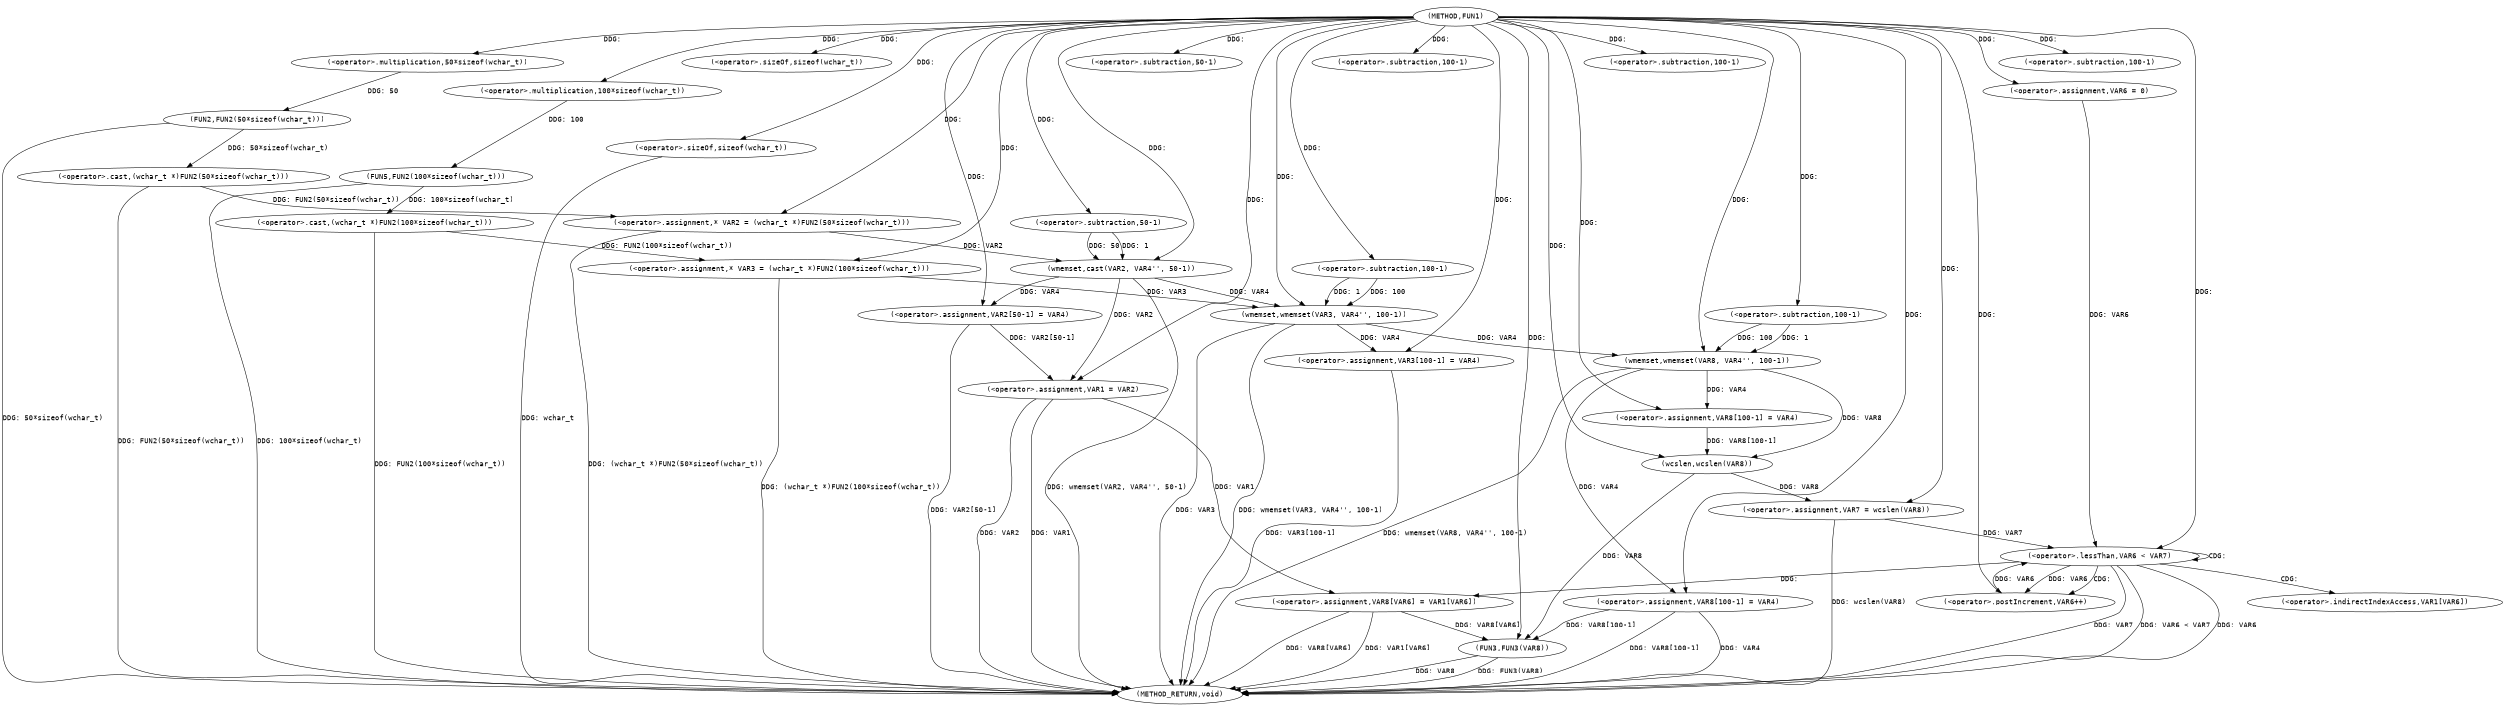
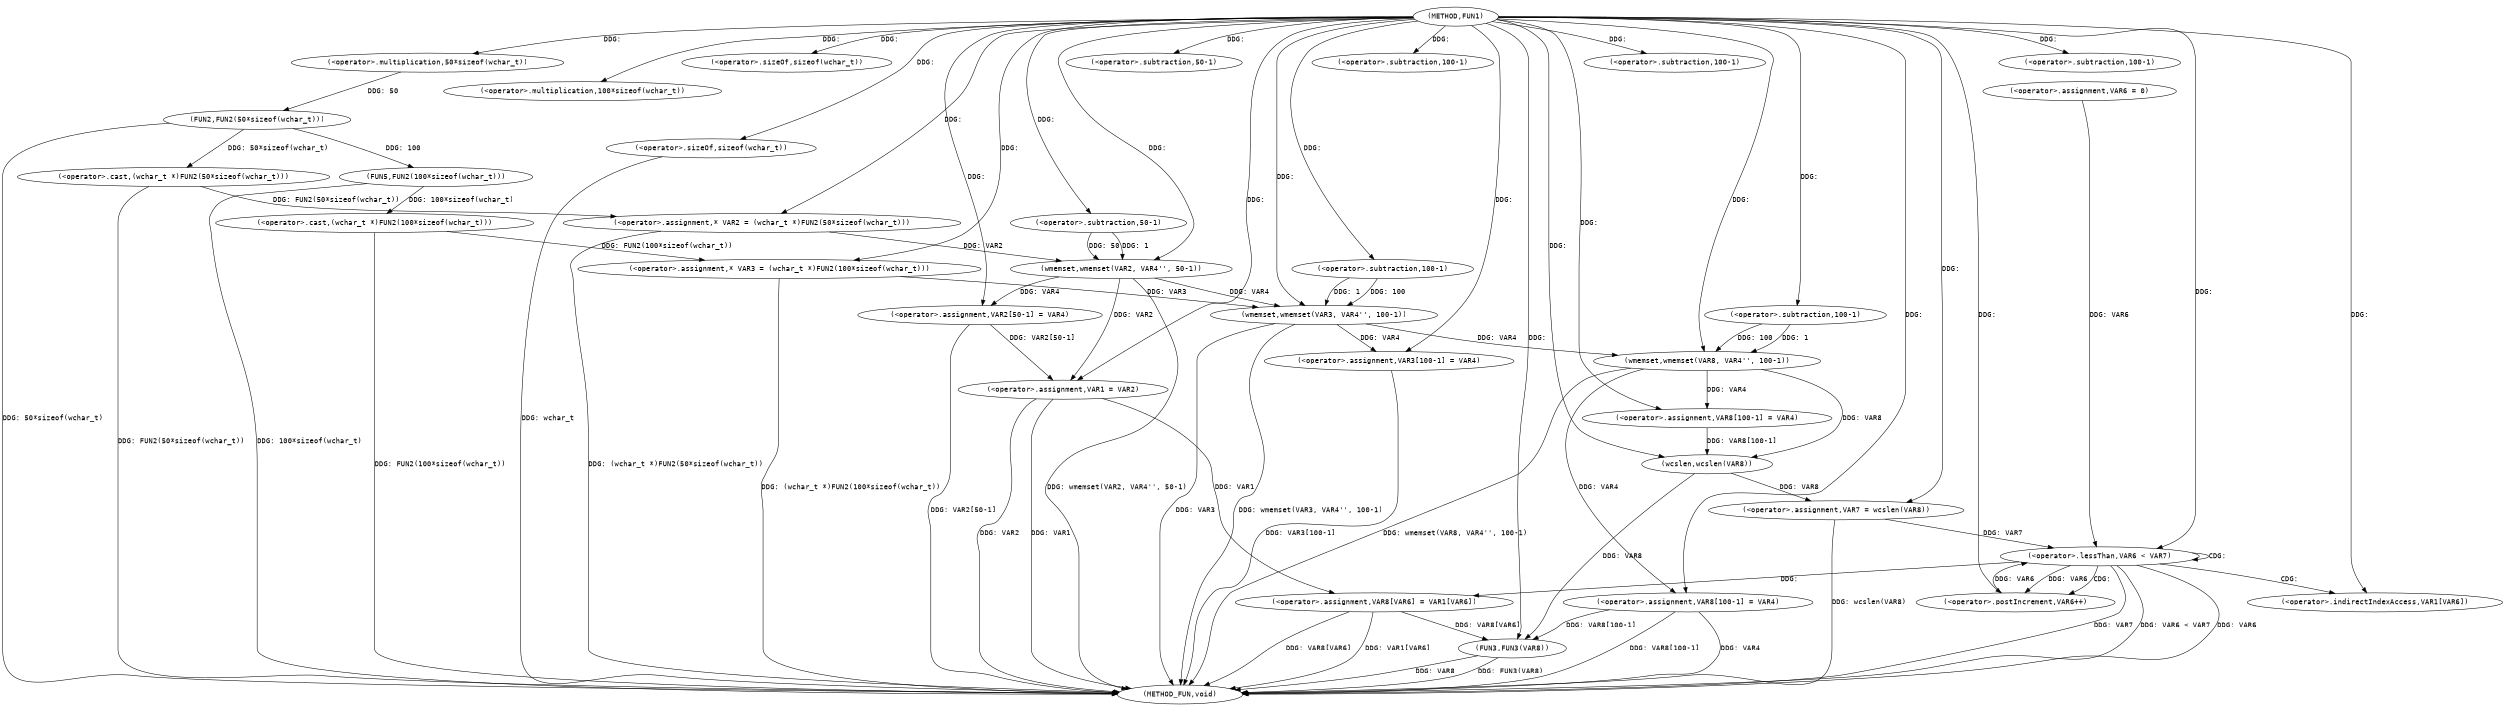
  digraph {
    fontname="DejaVu Sans Mono"
    node [fontname="DejaVu Sans Mono"]
    edge [fontname="DejaVu Sans Mono"]
    n1 [label="(METHOD,FUN1)"]
    n2 [label="(<operator>.assignment,* VAR2 = (wchar_t *)FUN2(50*sizeof(wchar_t)))"]
    n3 [label="(<operator>.multiplication,50*sizeof(wchar_t))"]
    n4 [label="(<operator>.sizeOf,sizeof(wchar_t))"]
    n5 [label="(<operator>.assignment,* VAR3 = (wchar_t *)FUN2(100*sizeof(wchar_t)))"]
    n6 [label="(<operator>.multiplication,100*sizeof(wchar_t))"]
    n7 [label="(<operator>.sizeOf,sizeof(wchar_t))"]
-   n8 [label="(wmemset,cast(VAR2, VAR4'', 50-1))"]
+   n8 [label="(wmemset,wmemset(VAR2, VAR4'', 50-1))"]
    n9 [label="(<operator>.subtraction,50-1)"]
    n10 [label="(<operator>.assignment,VAR2[50-1] = VAR4)"]
    n11 [label="(<operator>.subtraction,50-1)"]
    n12 [label="(wmemset,wmemset(VAR3, VAR4'', 100-1))"]
    n13 [label="(<operator>.subtraction,100-1)"]
    n14 [label="(<operator>.assignment,VAR3[100-1] = VAR4)"]
    n15 [label="(<operator>.subtraction,100-1)"]
    n16 [label="(<operator>.assignment,VAR1 = VAR2)"]
    n17 [label="(wmemset,wmemset(VAR8, VAR4'', 100-1))"]
    n18 [label="(<operator>.subtraction,100-1)"]
    n19 [label="(<operator>.assignment,VAR8[100-1] = VAR4)"]
    n20 [label="(<operator>.subtraction,100-1)"]
    n21 [label="(<operator>.assignment,VAR7 = wcslen(VAR8))"]
    n22 [label="(wcslen,wcslen(VAR8))"]
    n23 [label="(<operator>.assignment,VAR6 = 0)"]
    n24 [label="(<operator>.lessThan,VAR6 < VAR7)"]
    n25 [label="(<operator>.postIncrement,VAR6++)"]
    n26 [label="(<operator>.assignment,VAR8[100-1] = VAR4)"]
    n27 [label="(<operator>.subtraction,100-1)"]
    n28 [label="(FUN3,FUN3(VAR8))"]
-   n29 [label="(METHOD_RETURN,void)"]
+   n29 [label="(METHOD_FUN,void)"]
    n30 [label="(FUN2,FUN2(50*sizeof(wchar_t)))"]
    n31 [label="(FUN5,FUN2(100*sizeof(wchar_t)))"]
    n32 [label="(<operator>.assignment,VAR8[VAR6] = VAR1[VAR6])"]
    n33 [label="(<operator>.indirectIndexAccess,VAR1[VAR6])"]
    n34 [label="(<operator>.cast,(wchar_t *)FUN2(50*sizeof(wchar_t)))"]
    n35 [label="(<operator>.cast,(wchar_t *)FUN2(100*sizeof(wchar_t)))"]
    n1 -> n2 [label="DDG: "]
    n1 -> n3 [label="DDG: "]
    n1 -> n4 [label="DDG: "]
    n1 -> n5 [label="DDG: "]
    n1 -> n6 [label="DDG: "]
    n1 -> n7 [label="DDG: "]
    n1 -> n8 [label="DDG: "]
    n1 -> n9 [label="DDG: "]
    n1 -> n10 [label="DDG: "]
    n1 -> n11 [label="DDG: "]
    n1 -> n12 [label="DDG: "]
    n1 -> n13 [label="DDG: "]
    n1 -> n14 [label="DDG: "]
    n1 -> n15 [label="DDG: "]
    n1 -> n16 [label="DDG: "]
    n1 -> n17 [label="DDG: "]
    n1 -> n18 [label="DDG: "]
    n1 -> n19 [label="DDG: "]
    n1 -> n20 [label="DDG: "]
    n1 -> n21 [label="DDG: "]
    n1 -> n22 [label="DDG: "]
-   n1 -> n23 [label="DDG: "]
+   n1 -> n33 [label="DDG: "]
    n1 -> n24 [label="DDG: "]
    n1 -> n25 [label="DDG: "]
    n1 -> n26 [label="DDG: "]
    n1 -> n27 [label="DDG: "]
    n1 -> n28 [label="DDG: "]
    n2 -> n8 [label="DDG: VAR2"]
    n2 -> n29 [label="DDG: (wchar_t *)FUN2(50*sizeof(wchar_t))"]
    n3 -> n30 [label="DDG: 50"]
    n5 -> n12 [label="DDG: VAR3"]
    n5 -> n29 [label="DDG: (wchar_t *)FUN2(100*sizeof(wchar_t))"]
-   n6 -> n31 [label="DDG: 100"]
+   n30 -> n31 [label="DDG: 100"]
    n7 -> n29 [label="DDG: wchar_t"]
    n8 -> n10 [label="DDG: VAR4"]
    n8 -> n12 [label="DDG: VAR4"]
    n8 -> n16 [label="DDG: VAR2"]
    n8 -> n29 [label="DDG: wmemset(VAR2, VAR4'', 50-1)"]
    n9 -> n8 [label="DDG: 50"]
    n9 -> n8 [label="DDG: 1"]
    n10 -> n16 [label="DDG: VAR2[50-1]"]
    n10 -> n29 [label="DDG: VAR2[50-1]"]
    n12 -> n14 [label="DDG: VAR4"]
    n12 -> n17 [label="DDG: VAR4"]
    n12 -> n29 [label="DDG: wmemset(VAR3, VAR4'', 100-1)"]
    n12 -> n29 [label="DDG: VAR3"]
    n13 -> n12 [label="DDG: 100"]
    n13 -> n12 [label="DDG: 1"]
    n14 -> n29 [label="DDG: VAR3[100-1]"]
    n16 -> n29 [label="DDG: VAR2"]
    n16 -> n29 [label="DDG: VAR1"]
    n16 -> n32 [label="DDG: VAR1"]
    n17 -> n19 [label="DDG: VAR4"]
    n17 -> n22 [label="DDG: VAR8"]
    n17 -> n26 [label="DDG: VAR4"]
    n17 -> n29 [label="DDG: wmemset(VAR8, VAR4'', 100-1)"]
    n18 -> n17 [label="DDG: 100"]
    n18 -> n17 [label="DDG: 1"]
    n19 -> n22 [label="DDG: VAR8[100-1]"]
    n21 -> n24 [label="DDG: VAR7"]
    n21 -> n29 [label="DDG: wcslen(VAR8)"]
    n22 -> n21 [label="DDG: VAR8"]
    n22 -> n28 [label="DDG: VAR8"]
    n23 -> n24 [label="DDG: VAR6"]
    n24 -> n24 [label="CDG: "]
    n24 -> n25 [label="DDG: VAR6"]
    n24 -> n25 [label="CDG: "]
    n24 -> n29 [label="DDG: VAR7"]
    n24 -> n29 [label="DDG: VAR6 < VAR7"]
    n24 -> n29 [label="DDG: VAR6"]
    n24 -> n32 [label="DDG: "]
    n24 -> n33 [label="CDG: "]
    n25 -> n24 [label="DDG: VAR6"]
    n26 -> n28 [label="DDG: VAR8[100-1]"]
    n26 -> n29 [label="DDG: VAR4"]
    n26 -> n29 [label="DDG: VAR8[100-1]"]
    n28 -> n29 [label="DDG: VAR8"]
    n28 -> n29 [label="DDG: FUN3(VAR8)"]
    n30 -> n29 [label="DDG: 50*sizeof(wchar_t)"]
    n30 -> n34 [label="DDG: 50*sizeof(wchar_t)"]
    n31 -> n29 [label="DDG: 100*sizeof(wchar_t)"]
    n31 -> n35 [label="DDG: 100*sizeof(wchar_t)"]
    n32 -> n28 [label="DDG: VAR8[VAR6]"]
    n32 -> n29 [label="DDG: VAR8[VAR6]"]
    n32 -> n29 [label="DDG: VAR1[VAR6]"]
    n34 -> n2 [label="DDG: FUN2(50*sizeof(wchar_t))"]
    n34 -> n29 [label="DDG: FUN2(50*sizeof(wchar_t))"]
    n35 -> n5 [label="DDG: FUN2(100*sizeof(wchar_t))"]
    n35 -> n29 [label="DDG: FUN2(100*sizeof(wchar_t))"]
  }
